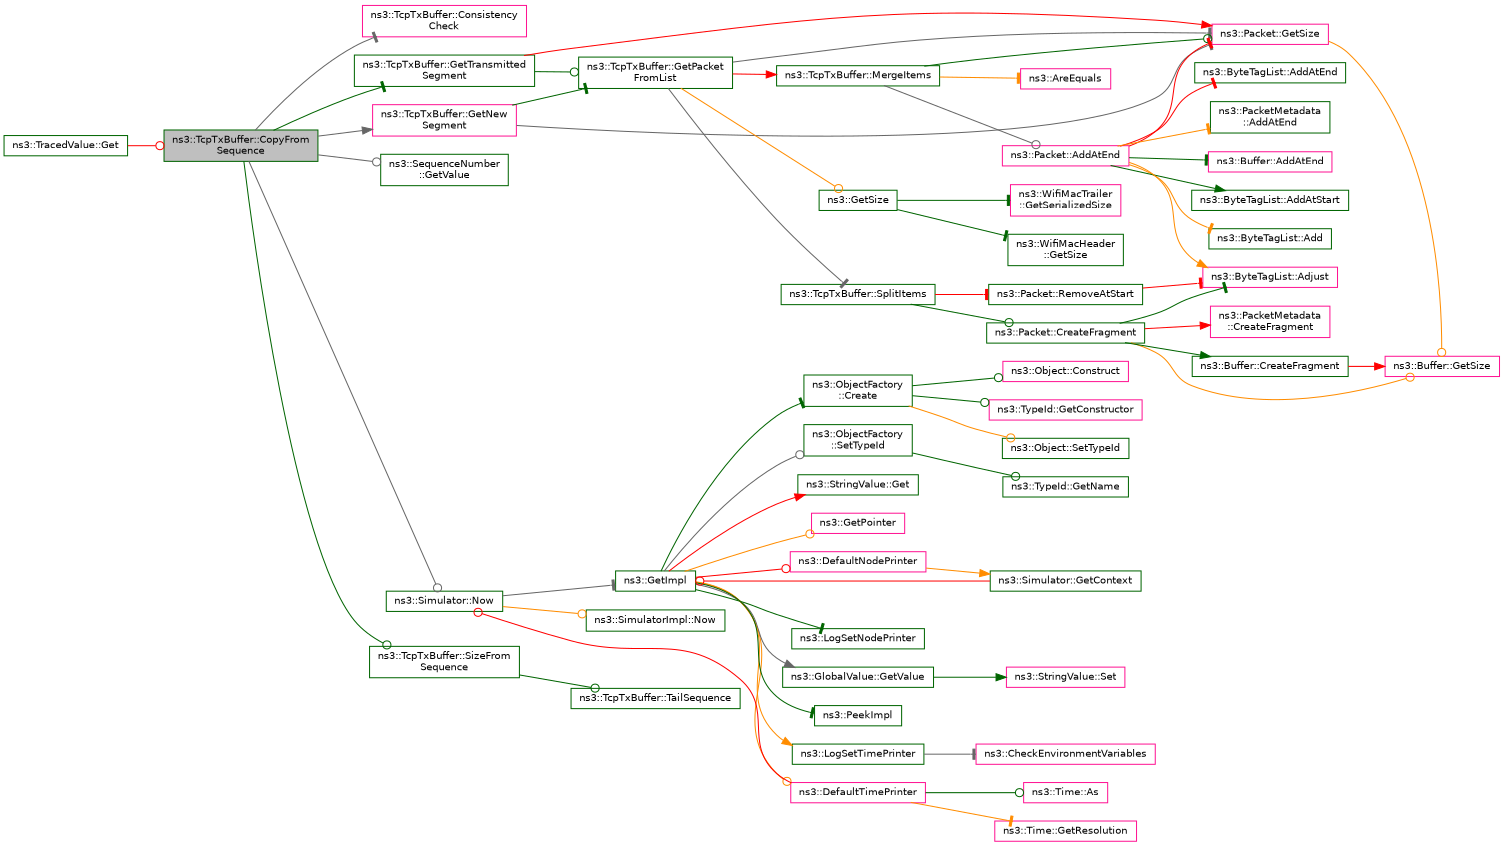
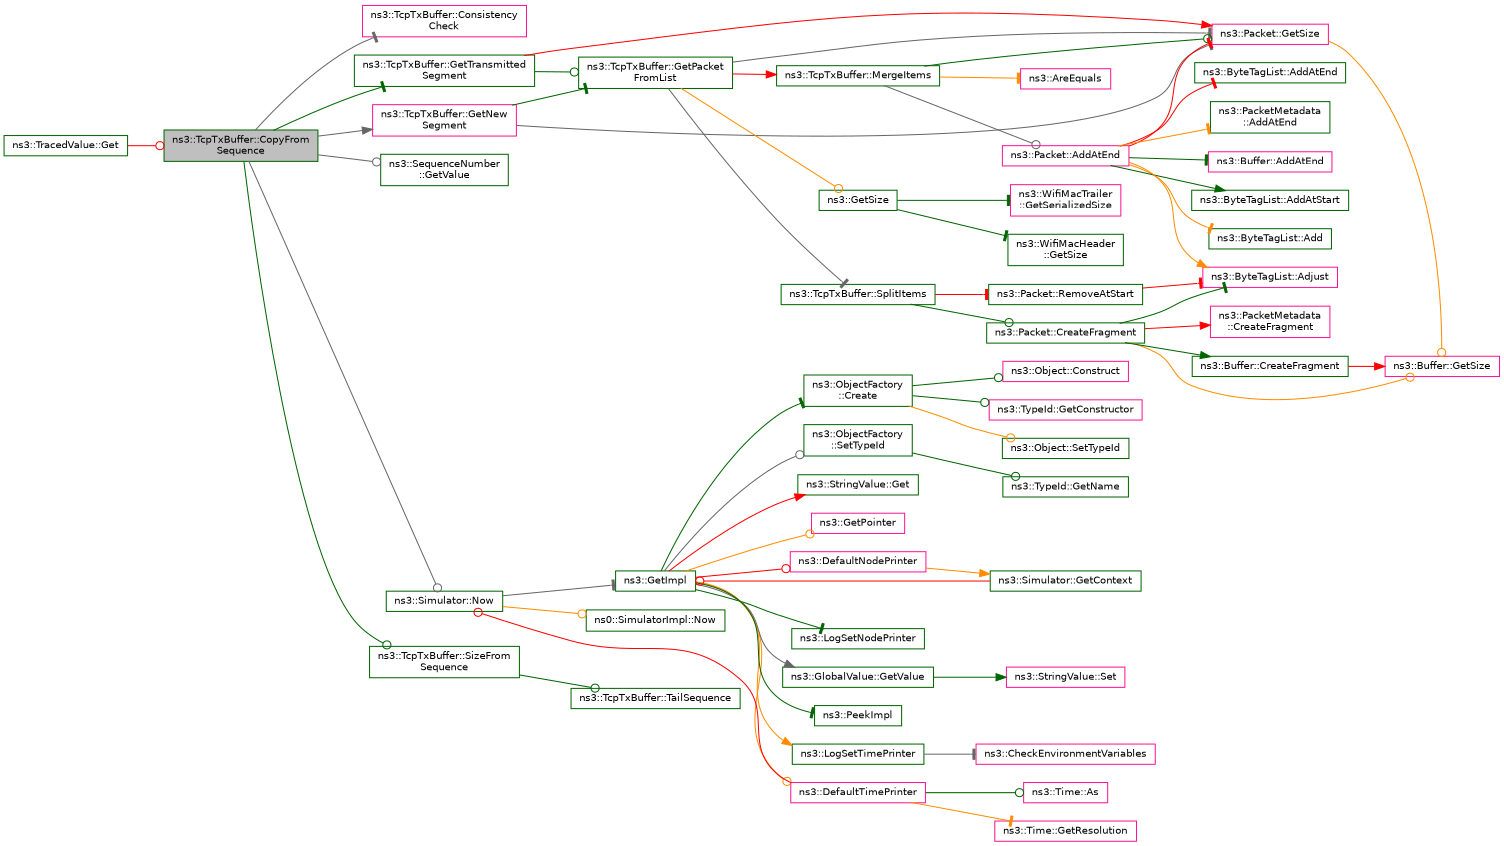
  digraph {
    rankdir=LR
    node [color=darkgreen fillcolor=white fontname=Helvetica fontsize=10 shape=record style=filled]
    edge [arrowhead=odot color=darkgreen fontname=Helvetica fontsize=10 labelfontname=Helvetica labelfontsize=10 style=solid]
    n1 [fillcolor=grey75 fontcolor=black height=0.2 label="ns3::TcpTxBuffer::CopyFrom\lSequence" width=0.4]
    n2 [color=deeppink height=0.2 label="ns3::TcpTxBuffer::Consistency\lCheck" width=0.4]
    n3 [color=deeppink height=0.2 label="ns3::TcpTxBuffer::GetNew\lSegment" width=0.4]
    n4 [height=0.2 label="ns3::TcpTxBuffer::GetTransmitted\lSegment" width=0.4]
    n5 [height=0.2 label="ns3::SequenceNumber\l::GetValue" width=0.4]
    n6 [height=0.2 label="ns3::Simulator::Now" width=0.4]
    n7 [height=0.2 label="ns3::TcpTxBuffer::SizeFrom\lSequence" width=0.4]
    n8 [height=0.2 label="ns3::TracedValue::Get" width=0.4]
    n9 [height=0.2 label="ns3::TcpTxBuffer::GetPacket\lFromList" width=0.4]
    n10 [color=deeppink height=0.2 label="ns3::Packet::GetSize" width=0.4]
    n11 [height=0.2 label="ns3::GetImpl" width=0.4]
-   n12 [height=0.2 label="ns3::SimulatorImpl::Now" width=0.4]
+   n12 [height=0.2 label="ns0::SimulatorImpl::Now" width=0.4]
    n13 [height=0.2 label="ns3::TcpTxBuffer::TailSequence" width=0.4]
    n14 [height=0.2 label="ns3::GetSize" width=0.4]
    n15 [height=0.2 label="ns3::TcpTxBuffer::MergeItems" width=0.4]
    n16 [height=0.2 label="ns3::TcpTxBuffer::SplitItems" width=0.4]
    n17 [color=deeppink height=0.2 label="ns3::Buffer::GetSize" width=0.4]
    n18 [color=deeppink height=0.2 label="ns3::WifiMacTrailer\l::GetSerializedSize" width=0.4]
    n19 [height=0.2 label="ns3::WifiMacHeader\l::GetSize" width=0.4]
    n20 [color=deeppink height=0.2 label="ns3::Packet::AddAtEnd" width=0.4]
    n21 [color=deeppink height=0.2 label="ns3::AreEquals" width=0.4]
    n22 [height=0.2 label="ns3::Packet::CreateFragment" width=0.4]
    n23 [height=0.2 label="ns3::Packet::RemoveAtStart" width=0.4]
    n24 [height=0.2 label="ns3::ByteTagList::Add" width=0.4]
    n25 [height=0.2 label="ns3::ByteTagList::AddAtEnd" width=0.4]
    n26 [height=0.2 label="ns3::PacketMetadata\l::AddAtEnd" width=0.4]
    n27 [color=deeppink height=0.2 label="ns3::Buffer::AddAtEnd" width=0.4]
    n28 [height=0.2 label="ns3::ByteTagList::AddAtStart" width=0.4]
    n29 [color=deeppink height=0.2 label="ns3::ByteTagList::Adjust" width=0.4]
    n30 [color=deeppink height=0.2 label="ns3::PacketMetadata\l::CreateFragment" width=0.4]
    n31 [height=0.2 label="ns3::Buffer::CreateFragment" width=0.4]
    n32 [height=0.2 label="ns3::ObjectFactory\l::Create" width=0.4]
    n33 [color=deeppink height=0.2 label="ns3::DefaultNodePrinter" width=0.4]
    n34 [color=deeppink height=0.2 label="ns3::DefaultTimePrinter" width=0.4]
    n35 [height=0.2 label="ns3::StringValue::Get" width=0.4]
    n36 [color=deeppink height=0.2 label="ns3::GetPointer" width=0.4]
    n37 [height=0.2 label="ns3::GlobalValue::GetValue" width=0.4]
    n38 [height=0.2 label="ns3::LogSetNodePrinter" width=0.4]
    n39 [height=0.2 label="ns3::LogSetTimePrinter" width=0.4]
    n40 [height=0.2 label="ns3::PeekImpl" width=0.4]
    n41 [height=0.2 label="ns3::ObjectFactory\l::SetTypeId" width=0.4]
    n42 [color=deeppink height=0.2 label="ns3::Object::Construct" width=0.4]
    n43 [color=deeppink height=0.2 label="ns3::TypeId::GetConstructor" width=0.4]
    n44 [height=0.2 label="ns3::Object::SetTypeId" width=0.4]
    n45 [height=0.2 label="ns3::Simulator::GetContext" width=0.4]
    n46 [color=deeppink height=0.2 label="ns3::Time::As" width=0.4]
    n47 [color=deeppink height=0.2 label="ns3::Time::GetResolution" width=0.4]
    n48 [color=deeppink height=0.2 label="ns3::StringValue::Set" width=0.4]
    n49 [color=deeppink height=0.2 label="ns3::CheckEnvironmentVariables" width=0.4]
    n50 [height=0.2 label="ns3::TypeId::GetName" width=0.4]
    n1 -> n2 [arrowhead=tee color=gray40]
    n1 -> n3 [arrowhead=normal color=gray40]
    n1 -> n4 [arrowhead=tee]
    n1 -> n5 [color=gray40]
    n1 -> n6 [color=gray40]
    n1 -> n7
    n3 -> n9 [arrowhead=tee]
    n3 -> n10 [arrowhead=tee color=gray40]
    n4 -> n9
    n4 -> n10 [arrowhead=normal color=red]
    n6 -> n11 [arrowhead=tee color=gray40]
    n6 -> n12 [color=darkorange]
    n7 -> n13
    n8 -> n1 [color=red]
    n9 -> n10 [arrowhead=tee color=gray40]
    n9 -> n14 [color=darkorange]
    n9 -> n15 [arrowhead=normal color=red]
    n9 -> n16 [arrowhead=tee color=gray40]
    n10 -> n17 [color=darkorange]
    n11 -> n32 [arrowhead=tee]
    n11 -> n33 [color=red]
    n11 -> n34 [color=darkorange]
    n11 -> n35 [arrowhead=normal color=red]
    n11 -> n36 [color=darkorange]
    n11 -> n37 [arrowhead=normal color=gray40]
    n11 -> n38 [arrowhead=tee]
    n11 -> n39 [arrowhead=normal color=darkorange]
    n11 -> n40 [arrowhead=tee]
    n11 -> n41 [color=gray40]
    n14 -> n18 [arrowhead=tee]
    n14 -> n19 [arrowhead=tee]
    n15 -> n10
    n15 -> n20 [color=gray40]
    n15 -> n21 [arrowhead=tee color=darkorange]
    n16 -> n22
    n16 -> n23 [arrowhead=tee color=red]
    n20 -> n10 [arrowhead=tee color=red]
    n20 -> n24 [arrowhead=tee color=darkorange]
    n20 -> n25 [arrowhead=tee color=red]
    n20 -> n26 [arrowhead=tee color=darkorange]
    n20 -> n27 [arrowhead=tee]
    n20 -> n28 [arrowhead=normal]
    n20 -> n29 [arrowhead=normal color=darkorange]
    n22 -> n17 [color=darkorange]
    n22 -> n29 [arrowhead=tee]
    n22 -> n30 [arrowhead=normal color=red]
    n22 -> n31 [arrowhead=normal]
    n23 -> n29 [arrowhead=tee color=red]
    n31 -> n17 [arrowhead=normal color=red]
    n32 -> n42
    n32 -> n43
    n32 -> n44 [color=darkorange]
    n33 -> n45 [arrowhead=normal color=darkorange]
    n34 -> n6 [color=red]
    n34 -> n46
    n34 -> n47 [arrowhead=tee color=darkorange]
    n37 -> n48 [arrowhead=normal]
    n39 -> n49 [arrowhead=tee color=gray40]
    n41 -> n50
    n45 -> n11 [color=red]
  }
